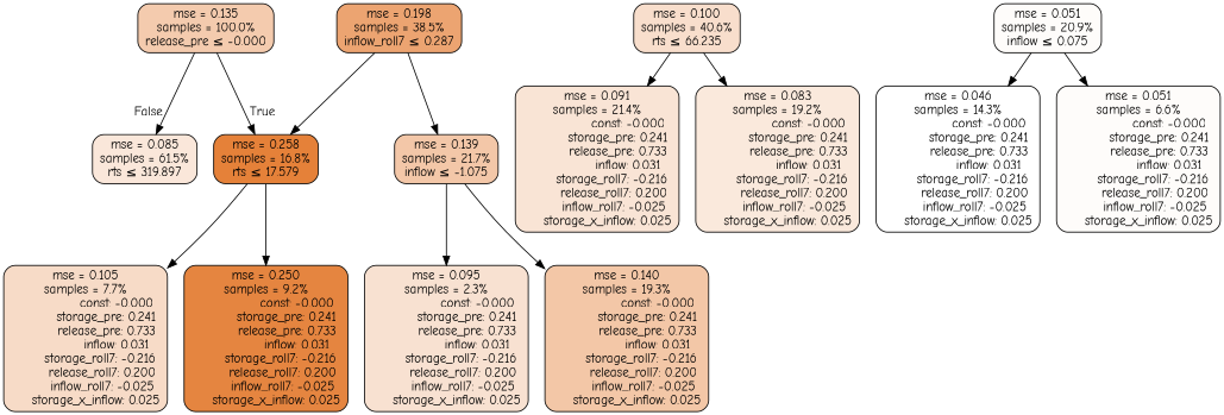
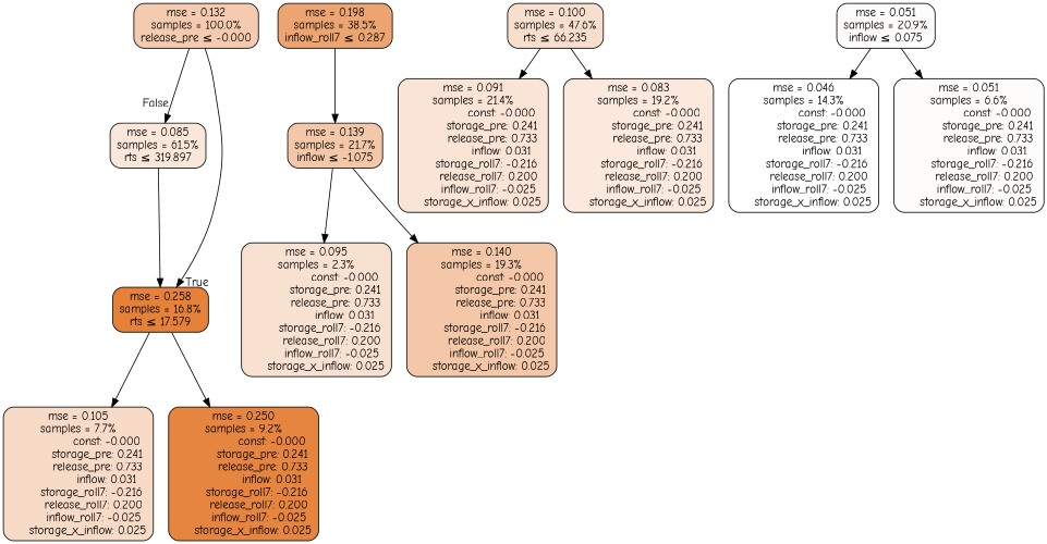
  digraph {
    fontname="Comic Neue"
    node [color=black fillcolor="#fefcfa" fontname="Comic Neue" shape=rectangle style="filled, rounded"]
    edge [fontname="Comic Neue"]
-   n1 [fillcolor="#f4cbae" label="mse = 0.135\nsamples = 100.0%\nrelease_pre &le; -0.000"]
+   n1 [fillcolor="#f4cbae" label="mse = 0.132\nsamples = 100.0%\nrelease_pre &le; -0.000"]
    n2 [fillcolor="#fae7da" label="mse = 0.085\nsamples = 61.5%\nrts &le; 319.897"]
    n3 [fillcolor="#e58139" label="mse = 0.258\nsamples = 16.8%\nrts &le; 17.579"]
    n4 [fillcolor="#eca471" label="mse = 0.198\nsamples = 38.5%\ninflow_roll7 &le; 0.287"]
    n5 [fillcolor="#f3c7a8" label="mse = 0.139\nsamples = 21.7%\ninflow &le; -1.075"]
-   n6 [fillcolor="#f8decc" label="mse = 0.100\nsamples = 40.6%\nrts &le; 66.235"]
+   n6 [fillcolor="#f8decc" label="mse = 0.100\nsamples = 47.6%\nrts &le; 66.235"]
    n7 [fillcolor="#f9e4d5" label="mse = 0.091\nsamples = 21.4%\n               const: -0.000\n          storage_pre: 0.241\n          release_pre: 0.733\n               inflow: 0.031\n       storage_roll7: -0.216\n        release_roll7: 0.200\n        inflow_roll7: -0.025\n     storage_x_inflow: 0.025"]
    n8 [fillcolor="#fae9dc" label="mse = 0.083\nsamples = 19.2%\n               const: -0.000\n          storage_pre: 0.241\n          release_pre: 0.733\n               inflow: 0.031\n       storage_roll7: -0.216\n        release_roll7: 0.200\n        inflow_roll7: -0.025\n     storage_x_inflow: 0.025"]
    n9 [label="mse = 0.051\nsamples = 20.9%\ninflow &le; 0.075"]
    n10 [fillcolor="#ffffff" label="mse = 0.046\nsamples = 14.3%\n               const: -0.000\n          storage_pre: 0.241\n          release_pre: 0.733\n               inflow: 0.031\n       storage_roll7: -0.216\n        release_roll7: 0.200\n        inflow_roll7: -0.025\n     storage_x_inflow: 0.025"]
    n11 [label="mse = 0.051\nsamples = 6.6%\n               const: -0.000\n          storage_pre: 0.241\n          release_pre: 0.733\n               inflow: 0.031\n       storage_roll7: -0.216\n        release_roll7: 0.200\n        inflow_roll7: -0.025\n     storage_x_inflow: 0.025"]
    n12 [fillcolor="#f8e1d1" label="mse = 0.095\nsamples = 2.3%\n               const: -0.000\n          storage_pre: 0.241\n          release_pre: 0.733\n               inflow: 0.031\n       storage_roll7: -0.216\n        release_roll7: 0.200\n        inflow_roll7: -0.025\n     storage_x_inflow: 0.025"]
    n13 [fillcolor="#f3c7a7" label="mse = 0.140\nsamples = 19.3%\n               const: -0.000\n          storage_pre: 0.241\n          release_pre: 0.733\n               inflow: 0.031\n       storage_roll7: -0.216\n        release_roll7: 0.200\n        inflow_roll7: -0.025\n     storage_x_inflow: 0.025"]
    n14 [fillcolor="#f7dbc7" label="mse = 0.105\nsamples = 7.7%\n               const: -0.000\n          storage_pre: 0.241\n          release_pre: 0.733\n               inflow: 0.031\n       storage_roll7: -0.216\n        release_roll7: 0.200\n        inflow_roll7: -0.025\n     storage_x_inflow: 0.025"]
    n15 [fillcolor="#e58540" label="mse = 0.250\nsamples = 9.2%\n               const: -0.000\n          storage_pre: 0.241\n          release_pre: 0.733\n               inflow: 0.031\n       storage_roll7: -0.216\n        release_roll7: 0.200\n        inflow_roll7: -0.025\n     storage_x_inflow: 0.025"]
    n1 -> n2 [headlabel=False labelangle=45 labeldistance=2.5]
    n1 -> n3 [headlabel=True labelangle=-45 labeldistance=2.5]
    n3 -> n14
    n3 -> n15
-   n4 -> n3
+   n2 -> n3
    n4 -> n5
    n5 -> n12
    n5 -> n13
    n6 -> n7
    n6 -> n8
    n9 -> n10
    n9 -> n11
  }
